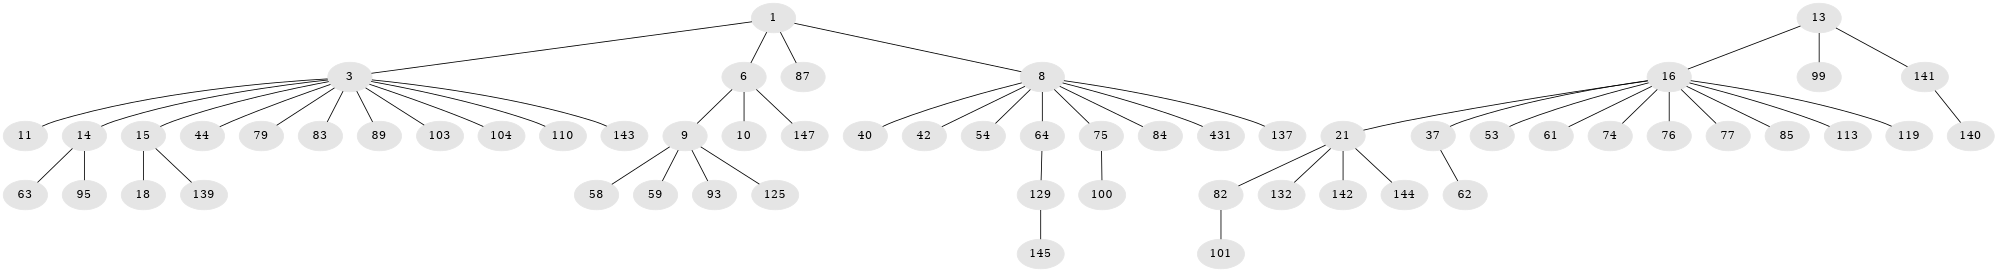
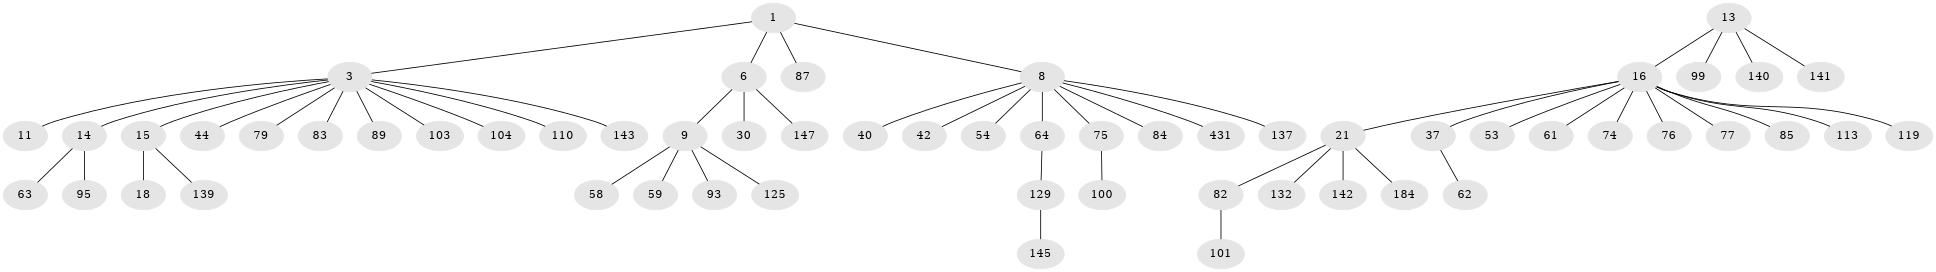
  graph {
    node [color=gray90 style=filled]
    1 [super="+2"]
    3 [super="+97+5+12+4+20"]
    6 [super="+7+29"]
    87
    8 [super="+133+23"]
    11 [super="+71"]
    14 [super="+30+117+48"]
    15
    44
    79
    83
    89
    103
    104
    110
    143
    9 [super="+146+31"]
-   10 [super="+36"]
+   10 [super="+36" label=30]
    147
    63
    95
    18 [super="+34"]
    139
    40
    42 [super="+118"]
    54
    64 [super="+81+130"]
    75
    84
    n30 [label=431]
    137
    58
    59 [super="+115"]
    93 [super="+120"]
    125 [super="+128"]
    129
    100
    13 [super="+106+32"]
    16 [super="+24+19+27+17+35"]
    99 [super="+138"]
    140
    141
    21 [super="+78+98+38+39"]
    37 [super="+72"]
    53 [super="+66"]
    61
    74
    76 [super="+105"]
    77
    85 [super="+148"]
    113
    119
    82
    132
    142
-   144
+   144 [label=184]
    62 [super="+134+96+65"]
    101
    145
    1 -- 3
    1 -- 6
    1 -- 87
    1 -- 8
    3 -- 11
    3 -- 14
    3 -- 15
    3 -- 44
    3 -- 79
    3 -- 83
    3 -- 89
    3 -- 103
    3 -- 104
    3 -- 110
    3 -- 143
    6 -- 9
    6 -- 10
    6 -- 147
    8 -- 40
    8 -- 42
    8 -- 54
    8 -- 64
    8 -- 75
    8 -- 84
    8 -- n30
    8 -- 137
    14 -- 63
    14 -- 95
    15 -- 18
    15 -- 139
    9 -- 58
    9 -- 59
    9 -- 93
    9 -- 125
    64 -- 129
    75 -- 100
    129 -- 145
    13 -- 16
    13 -- 99
-   141 -- 140
+   13 -- 140
    13 -- 141
    16 -- 21
    16 -- 37
    16 -- 53
    16 -- 61
    16 -- 74
    16 -- 76
    16 -- 77
    16 -- 85
    16 -- 113
    16 -- 119
    21 -- 82
    21 -- 132
    21 -- 142
    21 -- 144
    37 -- 62
    82 -- 101
  }
